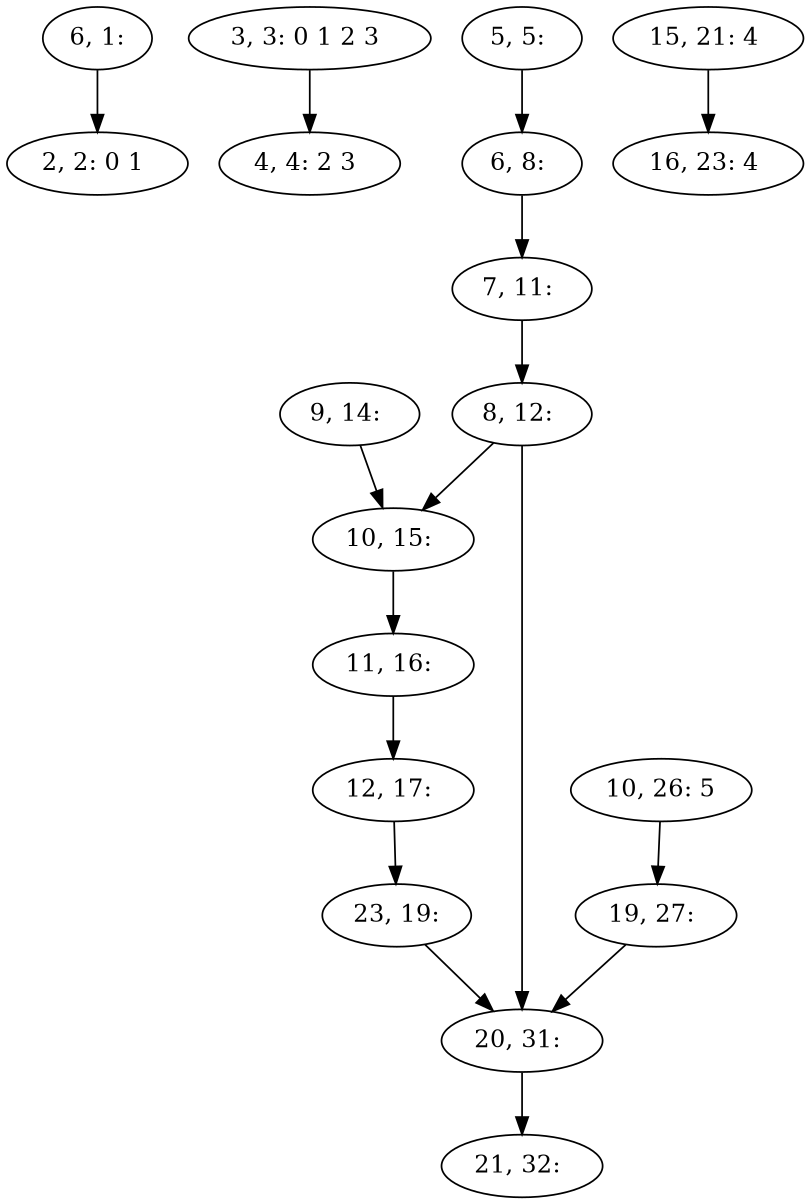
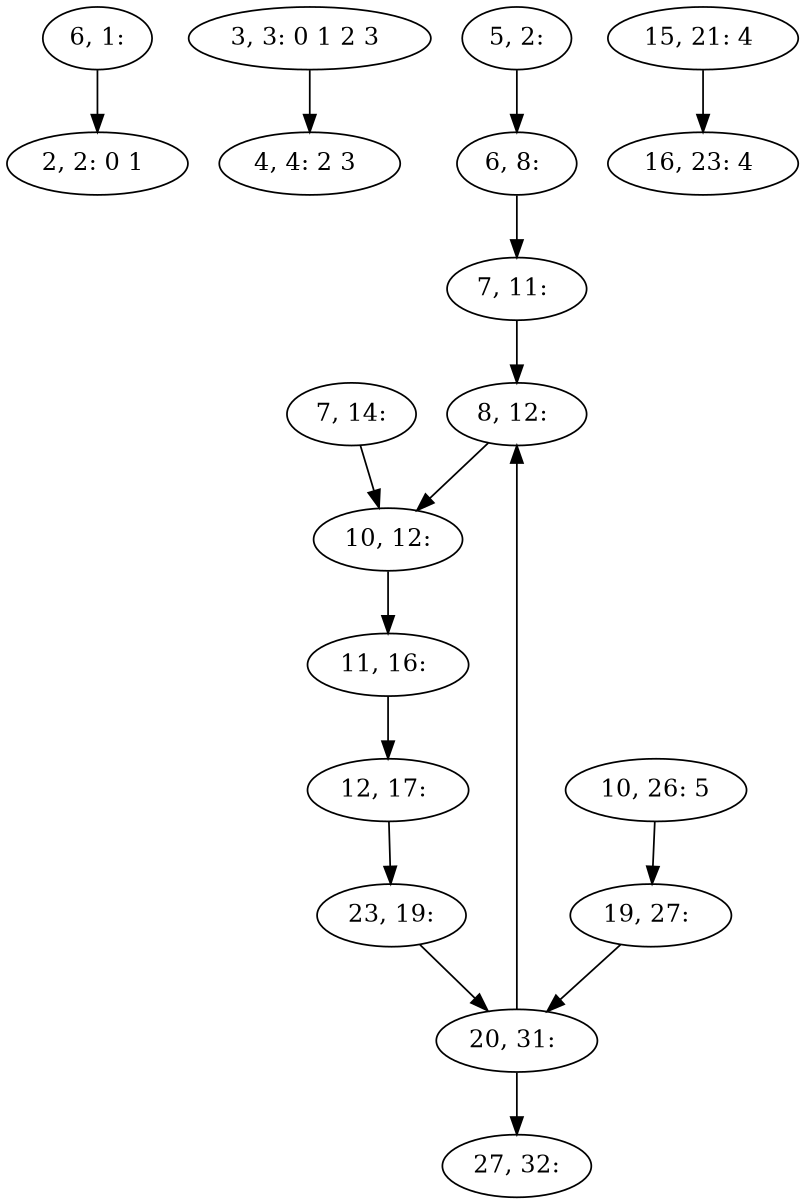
  digraph {
    n1 [label="6, 1:"]
    n2 [label="2, 2: 0 1 "]
    n3 [label="3, 3: 0 1 2 3 "]
    n4 [label="4, 4: 2 3 "]
-   n5 [label="5, 5: "]
+   n5 [label="5, 2:"]
    n6 [label="6, 8: "]
    n7 [label="7, 11: "]
    n8 [label="8, 12: "]
-   n9 [label="9, 14: "]
-   n10 [label="10, 15: "]
+   n9 [label="7, 14:"]
+   n10 [label="10, 12:"]
    n11 [label="20, 31: "]
-   n12 [label="21, 32: "]
+   n12 [label="27, 32:"]
    n13 [label="11, 16: "]
    n14 [label="12, 17: "]
    n15 [label="23, 19:"]
    n16 [label="15, 21: 4 "]
    n17 [label="16, 23: 4 "]
    n18 [label="10, 26: 5"]
    n19 [label="19, 27: "]
    n1 -> n2
    n3 -> n4
    n5 -> n6
    n6 -> n7
    n7 -> n8
    n8 -> n10
-   n8 -> n11
+   n11 -> n8
    n9 -> n10
    n10 -> n13
    n11 -> n12
    n13 -> n14
    n14 -> n15
    n15 -> n11
    n16 -> n17
    n18 -> n19
    n19 -> n11
  }
